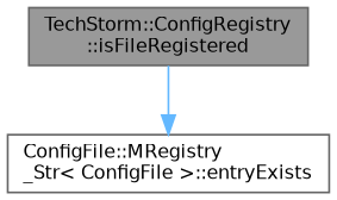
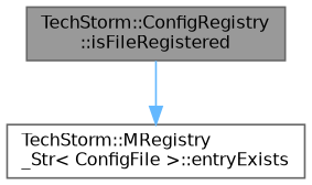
  digraph {
    rankdir=TB
    node [fontname=Helvetica fontsize=10 shape=box style=filled]
    n1 [color=gray40 fillcolor=grey60 fontcolor=black height=0.2 label="TechStorm::ConfigRegistry\l::isFileRegistered" width=0.4]
-   n2 [color=grey40 fillcolor=white height=0.2 label="ConfigFile::MRegistry\l_Str\< ConfigFile \>::entryExists" width=0.4]
+   n2 [color=grey40 fillcolor=white height=0.2 label="TechStorm::MRegistry\l_Str\< ConfigFile \>::entryExists" width=0.4]
    n1 -> n2 [color=steelblue1 fontname=Helvetica fontsize=10 labelfontname=Helvetica labelfontsize=10 style=solid]
  }
